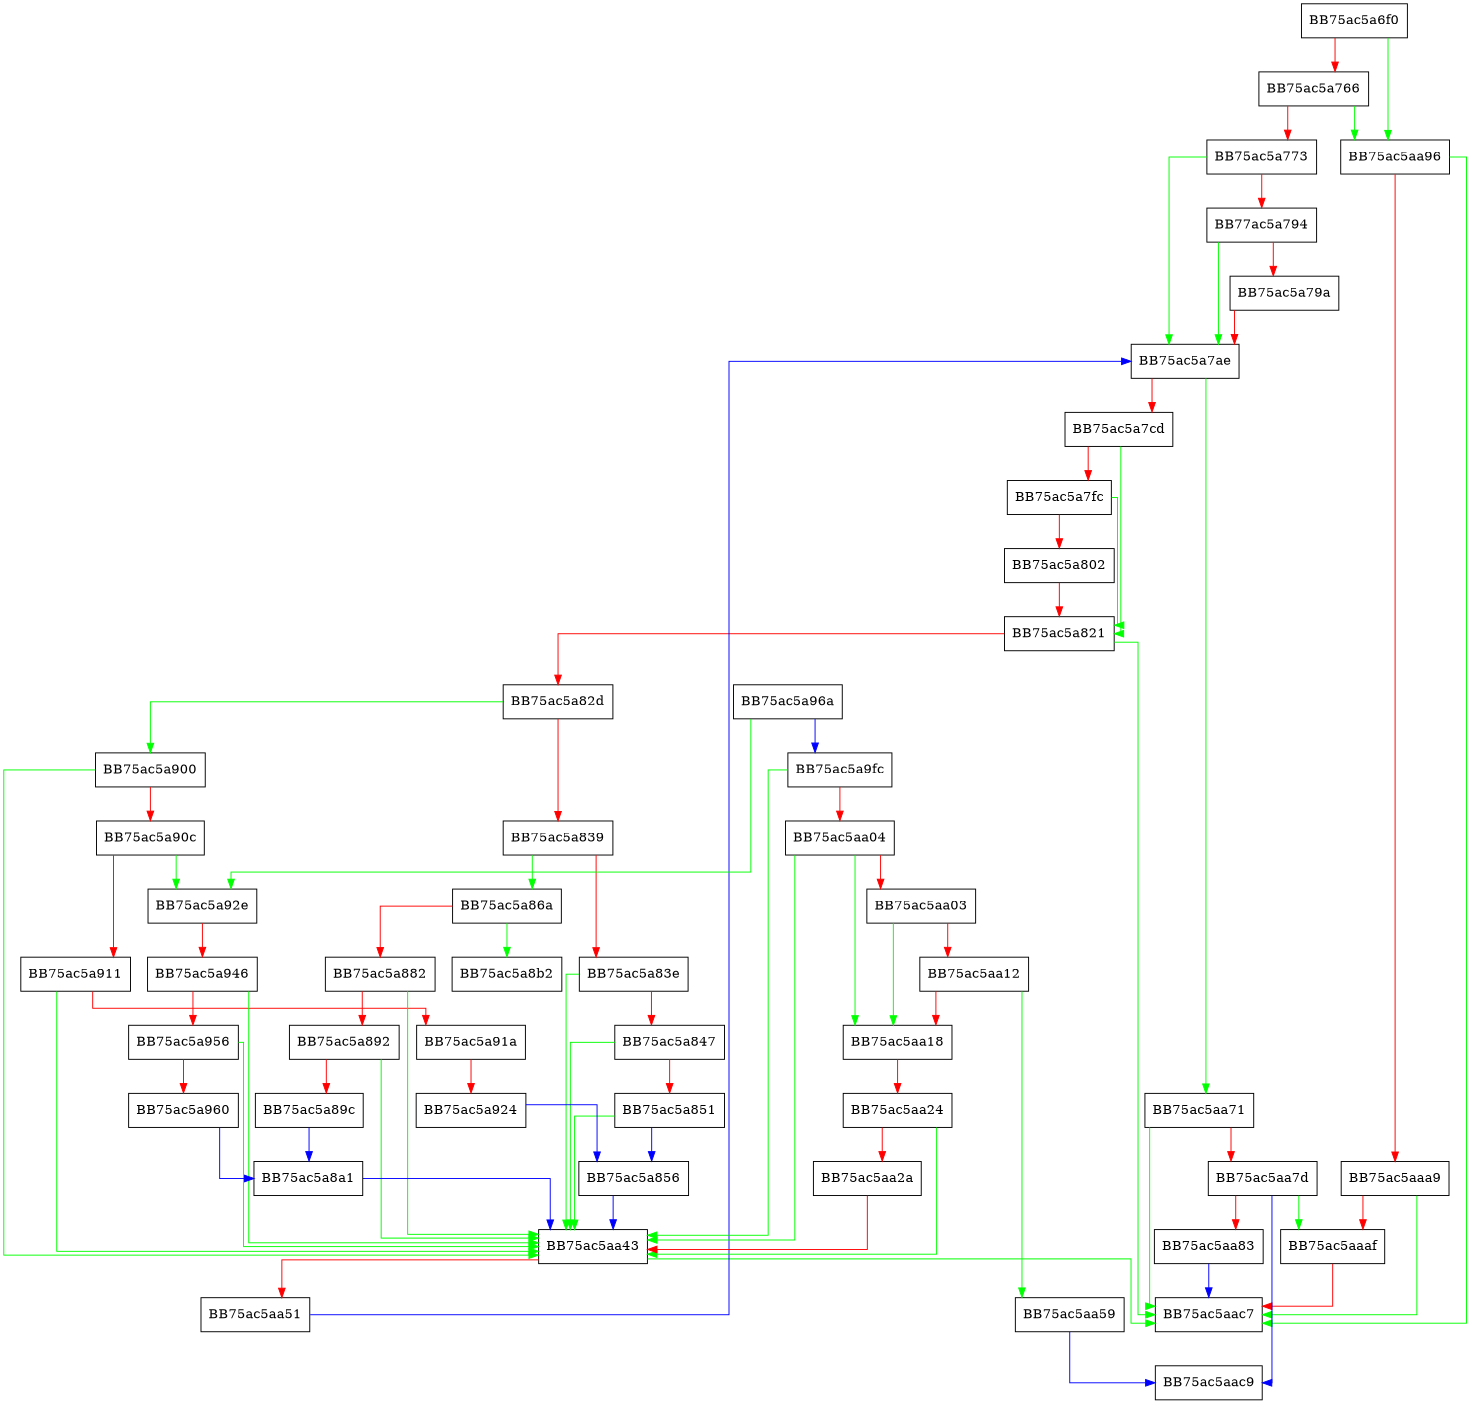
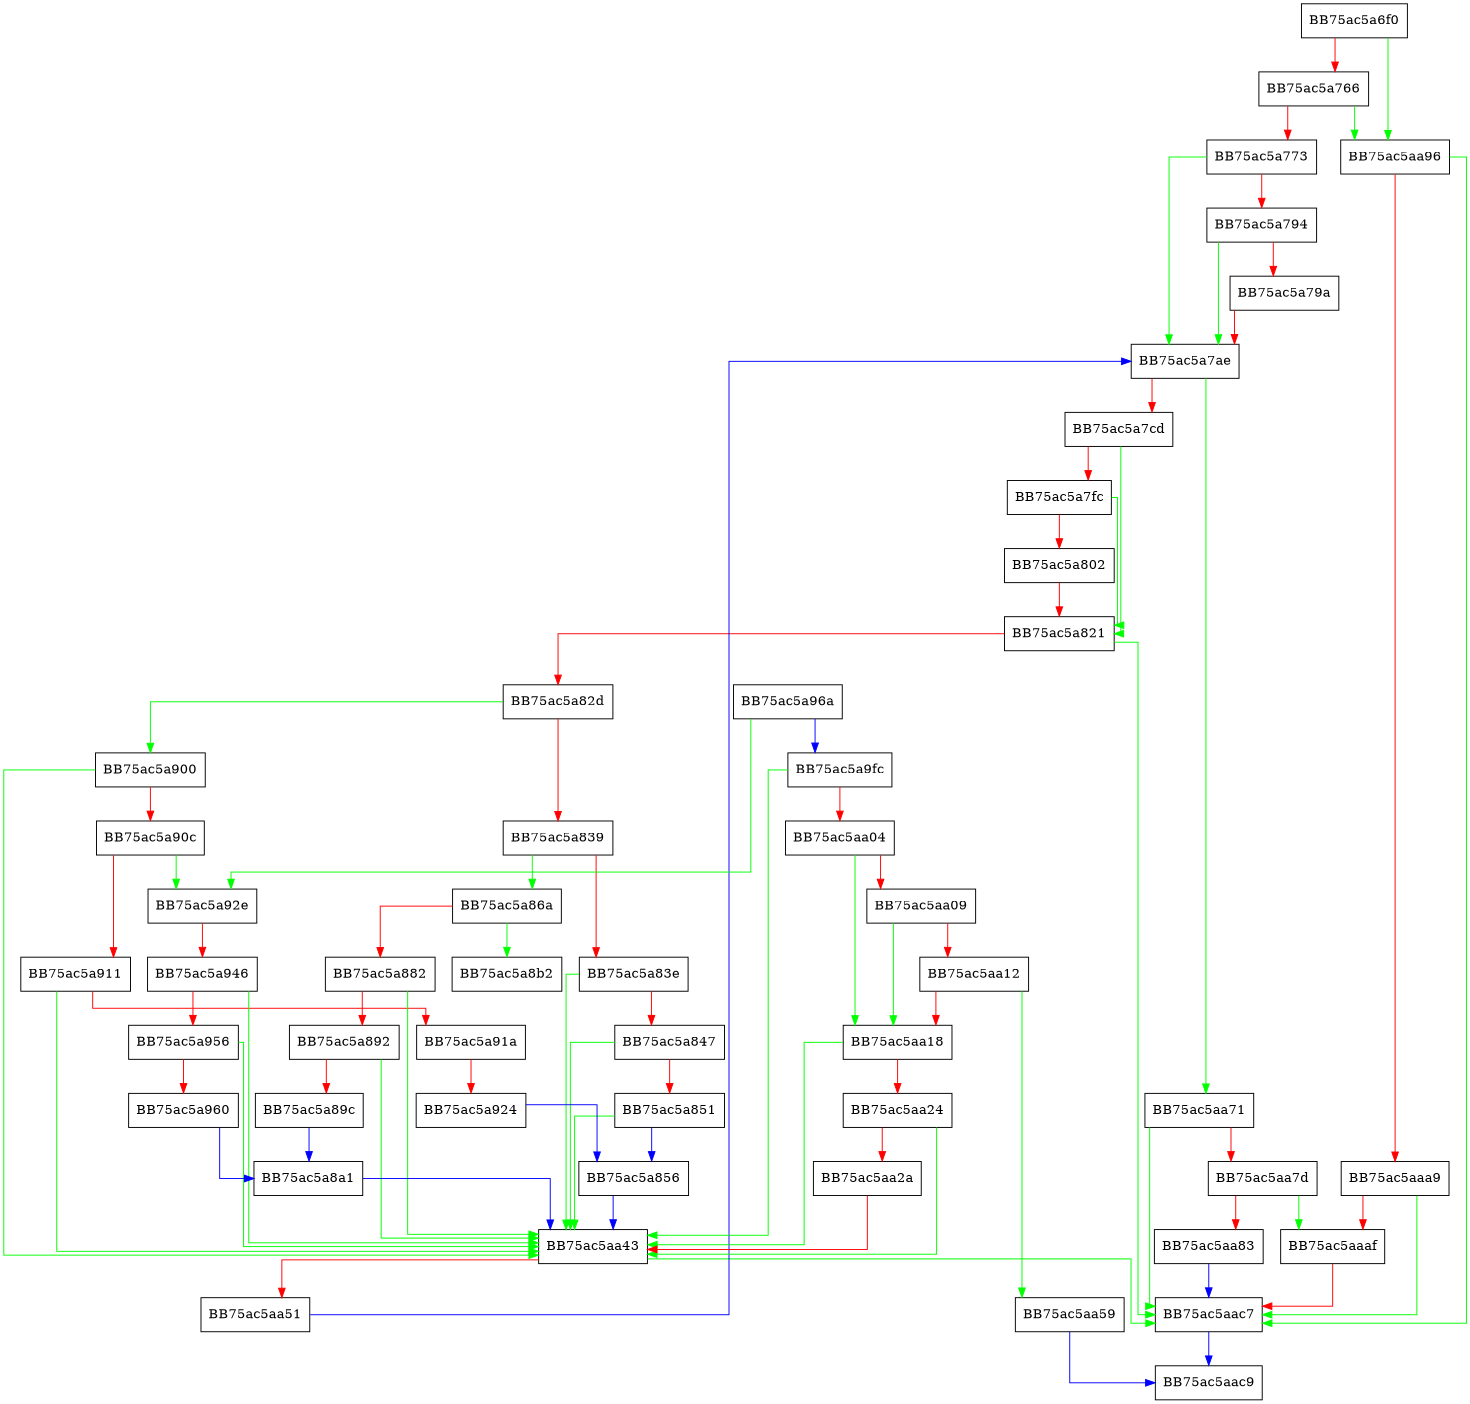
  digraph {
    splines=ortho
    node [shape=box]
    edge [color=red]
    BB75ac5a6f0
    BB75ac5aa96
    BB75ac5a766
    BB75ac5aac7
    BB75ac5aaa9
    BB75ac5a773
    BB75ac5aac9
    BB75ac5aaaf
    BB75ac5a7ae
-   BB75ac5a794 [label=BB77ac5a794]
+   BB75ac5a794
    BB75ac5aa71
    BB75ac5a7cd
    BB75ac5a79a
    BB75ac5aa7d
    BB75ac5a821
    BB75ac5a7fc
    BB75ac5aa83
    BB75ac5a82d
    BB75ac5a802
    BB75ac5a900
    BB75ac5a839
    BB75ac5aa43
    BB75ac5a90c
    BB75ac5a86a
    BB75ac5a83e
    BB75ac5aa51
    BB75ac5a92e
    BB75ac5a911
    BB75ac5a8b2
    BB75ac5a882
    BB75ac5a847
    BB75ac5a892
    BB75ac5a851
    BB75ac5a856
    BB75ac5a9fc
    BB75ac5aa04
    BB75ac5a89c
    BB75ac5a8a1
    BB75ac5aa18
-   BB75ac5aa09 [label=BB75ac5aa03]
+   BB75ac5aa09
    BB75ac5a946
    BB75ac5a91a
    BB75ac5a96a
    BB75ac5a956
    BB75ac5a924
    BB75ac5a960
    BB75ac5aa24
    BB75ac5aa12
    BB75ac5aa2a
    BB75ac5aa59
    BB75ac5a6f0 -> BB75ac5aa96 [color=green]
    BB75ac5a6f0 -> BB75ac5a766
    BB75ac5aa96 -> BB75ac5aac7 [color=green]
    BB75ac5aa96 -> BB75ac5aaa9
    BB75ac5a766 -> BB75ac5aa96 [color=green]
    BB75ac5a766 -> BB75ac5a773
-   BB75ac5aa7d -> BB75ac5aac9 [color=blue]
+   BB75ac5aac7 -> BB75ac5aac9 [color=blue]
    BB75ac5aaa9 -> BB75ac5aac7 [color=green]
    BB75ac5aaa9 -> BB75ac5aaaf
    BB75ac5a773 -> BB75ac5a7ae [color=green]
    BB75ac5a773 -> BB75ac5a794
    BB75ac5aaaf -> BB75ac5aac7
    BB75ac5a7ae -> BB75ac5aa71 [color=green]
    BB75ac5a7ae -> BB75ac5a7cd
    BB75ac5a794 -> BB75ac5a7ae [color=green]
    BB75ac5a794 -> BB75ac5a79a
    BB75ac5aa71 -> BB75ac5aac7 [color=green]
    BB75ac5aa71 -> BB75ac5aa7d
    BB75ac5a7cd -> BB75ac5a821 [color=green]
    BB75ac5a7cd -> BB75ac5a7fc
    BB75ac5a79a -> BB75ac5a7ae
    BB75ac5aa7d -> BB75ac5aaaf [color=green]
    BB75ac5aa7d -> BB75ac5aa83
    BB75ac5a821 -> BB75ac5aac7 [color=green]
    BB75ac5a821 -> BB75ac5a82d
    BB75ac5a7fc -> BB75ac5a821 [color=green]
    BB75ac5a7fc -> BB75ac5a802
    BB75ac5aa83 -> BB75ac5aac7 [color=blue]
    BB75ac5a82d -> BB75ac5a900 [color=green]
    BB75ac5a82d -> BB75ac5a839
    BB75ac5a802 -> BB75ac5a821
    BB75ac5a900 -> BB75ac5aa43 [color=green]
    BB75ac5a900 -> BB75ac5a90c
    BB75ac5a839 -> BB75ac5a86a [color=green]
    BB75ac5a839 -> BB75ac5a83e
    BB75ac5aa43 -> BB75ac5aac7 [color=green]
    BB75ac5aa43 -> BB75ac5aa51
    BB75ac5a90c -> BB75ac5a92e [color=green]
    BB75ac5a90c -> BB75ac5a911
    BB75ac5a86a -> BB75ac5a8b2 [color=green]
    BB75ac5a86a -> BB75ac5a882
    BB75ac5a83e -> BB75ac5aa43 [color=green]
    BB75ac5a83e -> BB75ac5a847
    BB75ac5aa51 -> BB75ac5a7ae [color=blue]
    BB75ac5a92e -> BB75ac5a946
    BB75ac5a911 -> BB75ac5aa43 [color=green]
    BB75ac5a911 -> BB75ac5a91a
    BB75ac5a882 -> BB75ac5aa43 [color=green]
    BB75ac5a882 -> BB75ac5a892
    BB75ac5a847 -> BB75ac5aa43 [color=green]
    BB75ac5a847 -> BB75ac5a851
    BB75ac5a892 -> BB75ac5aa43 [color=green]
    BB75ac5a892 -> BB75ac5a89c
    BB75ac5a851 -> BB75ac5aa43 [color=green]
    BB75ac5a851 -> BB75ac5a856 [color=blue]
    BB75ac5a856 -> BB75ac5aa43 [color=blue]
    BB75ac5a9fc -> BB75ac5aa43 [color=green]
    BB75ac5a9fc -> BB75ac5aa04
    BB75ac5aa04 -> BB75ac5aa18 [color=green]
    BB75ac5aa04 -> BB75ac5aa09
    BB75ac5a89c -> BB75ac5a8a1 [color=blue]
    BB75ac5a8a1 -> BB75ac5aa43 [color=blue]
-   BB75ac5aa04 -> BB75ac5aa43 [color=green]
+   BB75ac5aa18 -> BB75ac5aa43 [color=green]
    BB75ac5aa18 -> BB75ac5aa24
    BB75ac5aa09 -> BB75ac5aa18 [color=green]
    BB75ac5aa09 -> BB75ac5aa12
    BB75ac5a946 -> BB75ac5aa43 [color=green]
    BB75ac5a946 -> BB75ac5a956
    BB75ac5a91a -> BB75ac5a924
    BB75ac5a96a -> BB75ac5a92e [color=green]
    BB75ac5a96a -> BB75ac5a9fc [color=blue]
    BB75ac5a956 -> BB75ac5aa43 [color=green]
    BB75ac5a956 -> BB75ac5a960
    BB75ac5a924 -> BB75ac5a856 [color=blue]
    BB75ac5a960 -> BB75ac5a8a1 [color=blue]
    BB75ac5aa24 -> BB75ac5aa43 [color=green]
    BB75ac5aa24 -> BB75ac5aa2a
    BB75ac5aa12 -> BB75ac5aa18
    BB75ac5aa12 -> BB75ac5aa59 [color=green]
    BB75ac5aa2a -> BB75ac5aa43
    BB75ac5aa59 -> BB75ac5aac9 [color=blue]
  }
